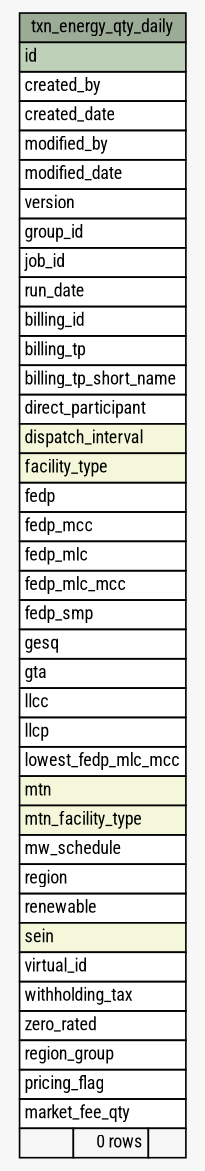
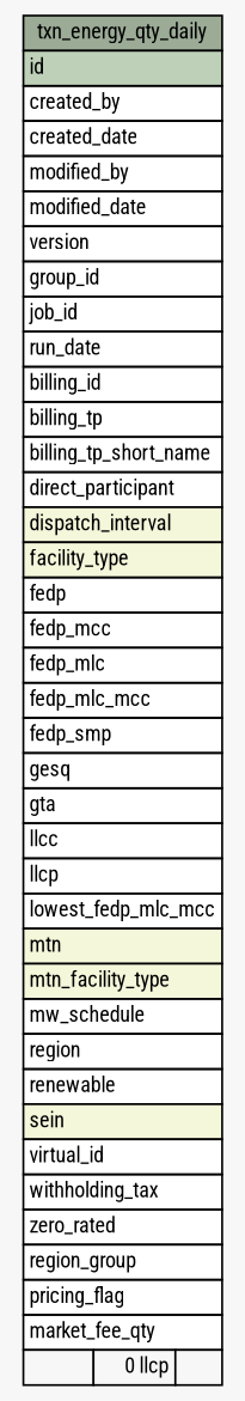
  digraph {
    bgcolor="#f7f7f7"
    fontname="Roboto Condensed"
    fontsize=11
    nodesep=0.18
    rankdir=RL
    ranksep=0.46
-   n1 [fontname="Roboto Condensed" fontsize=11 label=<     <TABLE BORDER="0" CELLBORDER="1" CELLSPACING="0" BGCOLOR="#ffffff">       <TR><TD COLSPAN="3" BGCOLOR="#9bab96" ALIGN="CENTER">txn_energy_qty_daily</TD></TR>       <TR><TD PORT="id" COLSPAN="3" BGCOLOR="#bed1b8" ALIGN="LEFT">id</TD></TR>       <TR><TD PORT="created_by" COLSPAN="3" ALIGN="LEFT">created_by</TD></TR>       <TR><TD PORT="created_date" COLSPAN="3" ALIGN="LEFT">created_date</TD></TR>       <TR><TD PORT="modified_by" COLSPAN="3" ALIGN="LEFT">modified_by</TD></TR>       <TR><TD PORT="modified_date" COLSPAN="3" ALIGN="LEFT">modified_date</TD></TR>       <TR><TD PORT="version" COLSPAN="3" ALIGN="LEFT">version</TD></TR>       <TR><TD PORT="group_id" COLSPAN="3" ALIGN="LEFT">group_id</TD></TR>       <TR><TD PORT="job_id" COLSPAN="3" ALIGN="LEFT">job_id</TD></TR>       <TR><TD PORT="run_date" COLSPAN="3" ALIGN="LEFT">run_date</TD></TR>       <TR><TD PORT="billing_id" COLSPAN="3" ALIGN="LEFT">billing_id</TD></TR>       <TR><TD PORT="billing_tp" COLSPAN="3" ALIGN="LEFT">billing_tp</TD></TR>       <TR><TD PORT="billing_tp_short_name" COLSPAN="3" ALIGN="LEFT">billing_tp_short_name</TD></TR>       <TR><TD PORT="direct_participant" COLSPAN="3" ALIGN="LEFT">direct_participant</TD></TR>       <TR><TD PORT="dispatch_interval" COLSPAN="3" BGCOLOR="#f4f7da" ALIGN="LEFT">dispatch_interval</TD></TR>       <TR><TD PORT="facility_type" COLSPAN="3" BGCOLOR="#f4f7da" ALIGN="LEFT">facility_type</TD></TR>       <TR><TD PORT="fedp" COLSPAN="3" ALIGN="LEFT">fedp</TD></TR>       <TR><TD PORT="fedp_mcc" COLSPAN="3" ALIGN="LEFT">fedp_mcc</TD></TR>       <TR><TD PORT="fedp_mlc" COLSPAN="3" ALIGN="LEFT">fedp_mlc</TD></TR>       <TR><TD PORT="fedp_mlc_mcc" COLSPAN="3" ALIGN="LEFT">fedp_mlc_mcc</TD></TR>       <TR><TD PORT="fedp_smp" COLSPAN="3" ALIGN="LEFT">fedp_smp</TD></TR>       <TR><TD PORT="gesq" COLSPAN="3" ALIGN="LEFT">gesq</TD></TR>       <TR><TD PORT="gta" COLSPAN="3" ALIGN="LEFT">gta</TD></TR>       <TR><TD PORT="llcc" COLSPAN="3" ALIGN="LEFT">llcc</TD></TR>       <TR><TD PORT="llcp" COLSPAN="3" ALIGN="LEFT">llcp</TD></TR>       <TR><TD PORT="lowest_fedp_mlc_mcc" COLSPAN="3" ALIGN="LEFT">lowest_fedp_mlc_mcc</TD></TR>       <TR><TD PORT="mtn" COLSPAN="3" BGCOLOR="#f4f7da" ALIGN="LEFT">mtn</TD></TR>       <TR><TD PORT="mtn_facility_type" COLSPAN="3" BGCOLOR="#f4f7da" ALIGN="LEFT">mtn_facility_type</TD></TR>       <TR><TD PORT="mw_schedule" COLSPAN="3" ALIGN="LEFT">mw_schedule</TD></TR>       <TR><TD PORT="region" COLSPAN="3" ALIGN="LEFT">region</TD></TR>       <TR><TD PORT="renewable" COLSPAN="3" ALIGN="LEFT">renewable</TD></TR>       <TR><TD PORT="sein" COLSPAN="3" BGCOLOR="#f4f7da" ALIGN="LEFT">sein</TD></TR>       <TR><TD PORT="virtual_id" COLSPAN="3" ALIGN="LEFT">virtual_id</TD></TR>       <TR><TD PORT="withholding_tax" COLSPAN="3" ALIGN="LEFT">withholding_tax</TD></TR>       <TR><TD PORT="zero_rated" COLSPAN="3" ALIGN="LEFT">zero_rated</TD></TR>       <TR><TD PORT="region_group" COLSPAN="3" ALIGN="LEFT">region_group</TD></TR>       <TR><TD PORT="pricing_flag" COLSPAN="3" ALIGN="LEFT">pricing_flag</TD></TR>       <TR><TD PORT="market_fee_qty" COLSPAN="3" ALIGN="LEFT">market_fee_qty</TD></TR>       <TR><TD ALIGN="LEFT" BGCOLOR="#f7f7f7">  </TD><TD ALIGN="RIGHT" BGCOLOR="#f7f7f7">0 rows</TD><TD ALIGN="RIGHT" BGCOLOR="#f7f7f7">  </TD></TR>     </TABLE>> shape=plaintext]
+   n1 [fontname="Roboto Condensed" fontsize=11 label=<     <TABLE BORDER="0" CELLBORDER="1" CELLSPACING="0" BGCOLOR="#ffffff">       <TR><TD COLSPAN="3" BGCOLOR="#9bab96" ALIGN="CENTER">txn_energy_qty_daily</TD></TR>       <TR><TD PORT="id" COLSPAN="3" BGCOLOR="#bed1b8" ALIGN="LEFT">id</TD></TR>       <TR><TD PORT="created_by" COLSPAN="3" ALIGN="LEFT">created_by</TD></TR>       <TR><TD PORT="created_date" COLSPAN="3" ALIGN="LEFT">created_date</TD></TR>       <TR><TD PORT="modified_by" COLSPAN="3" ALIGN="LEFT">modified_by</TD></TR>       <TR><TD PORT="modified_date" COLSPAN="3" ALIGN="LEFT">modified_date</TD></TR>       <TR><TD PORT="version" COLSPAN="3" ALIGN="LEFT">version</TD></TR>       <TR><TD PORT="group_id" COLSPAN="3" ALIGN="LEFT">group_id</TD></TR>       <TR><TD PORT="job_id" COLSPAN="3" ALIGN="LEFT">job_id</TD></TR>       <TR><TD PORT="run_date" COLSPAN="3" ALIGN="LEFT">run_date</TD></TR>       <TR><TD PORT="billing_id" COLSPAN="3" ALIGN="LEFT">billing_id</TD></TR>       <TR><TD PORT="billing_tp" COLSPAN="3" ALIGN="LEFT">billing_tp</TD></TR>       <TR><TD PORT="billing_tp_short_name" COLSPAN="3" ALIGN="LEFT">billing_tp_short_name</TD></TR>       <TR><TD PORT="direct_participant" COLSPAN="3" ALIGN="LEFT">direct_participant</TD></TR>       <TR><TD PORT="dispatch_interval" COLSPAN="3" BGCOLOR="#f4f7da" ALIGN="LEFT">dispatch_interval</TD></TR>       <TR><TD PORT="facility_type" COLSPAN="3" BGCOLOR="#f4f7da" ALIGN="LEFT">facility_type</TD></TR>       <TR><TD PORT="fedp" COLSPAN="3" ALIGN="LEFT">fedp</TD></TR>       <TR><TD PORT="fedp_mcc" COLSPAN="3" ALIGN="LEFT">fedp_mcc</TD></TR>       <TR><TD PORT="fedp_mlc" COLSPAN="3" ALIGN="LEFT">fedp_mlc</TD></TR>       <TR><TD PORT="fedp_mlc_mcc" COLSPAN="3" ALIGN="LEFT">fedp_mlc_mcc</TD></TR>       <TR><TD PORT="fedp_smp" COLSPAN="3" ALIGN="LEFT">fedp_smp</TD></TR>       <TR><TD PORT="gesq" COLSPAN="3" ALIGN="LEFT">gesq</TD></TR>       <TR><TD PORT="gta" COLSPAN="3" ALIGN="LEFT">gta</TD></TR>       <TR><TD PORT="llcc" COLSPAN="3" ALIGN="LEFT">llcc</TD></TR>       <TR><TD PORT="llcp" COLSPAN="3" ALIGN="LEFT">llcp</TD></TR>       <TR><TD PORT="lowest_fedp_mlc_mcc" COLSPAN="3" ALIGN="LEFT">lowest_fedp_mlc_mcc</TD></TR>       <TR><TD PORT="mtn" COLSPAN="3" BGCOLOR="#f4f7da" ALIGN="LEFT">mtn</TD></TR>       <TR><TD PORT="mtn_facility_type" COLSPAN="3" BGCOLOR="#f4f7da" ALIGN="LEFT">mtn_facility_type</TD></TR>       <TR><TD PORT="mw_schedule" COLSPAN="3" ALIGN="LEFT">mw_schedule</TD></TR>       <TR><TD PORT="region" COLSPAN="3" ALIGN="LEFT">region</TD></TR>       <TR><TD PORT="renewable" COLSPAN="3" ALIGN="LEFT">renewable</TD></TR>       <TR><TD PORT="sein" COLSPAN="3" BGCOLOR="#f4f7da" ALIGN="LEFT">sein</TD></TR>       <TR><TD PORT="virtual_id" COLSPAN="3" ALIGN="LEFT">virtual_id</TD></TR>       <TR><TD PORT="withholding_tax" COLSPAN="3" ALIGN="LEFT">withholding_tax</TD></TR>       <TR><TD PORT="zero_rated" COLSPAN="3" ALIGN="LEFT">zero_rated</TD></TR>       <TR><TD PORT="region_group" COLSPAN="3" ALIGN="LEFT">region_group</TD></TR>       <TR><TD PORT="pricing_flag" COLSPAN="3" ALIGN="LEFT">pricing_flag</TD></TR>       <TR><TD PORT="market_fee_qty" COLSPAN="3" ALIGN="LEFT">market_fee_qty</TD></TR>       <TR><TD ALIGN="LEFT" BGCOLOR="#f7f7f7">  </TD><TD ALIGN="RIGHT" BGCOLOR="#f7f7f7">0 llcp</TD><TD ALIGN="RIGHT" BGCOLOR="#f7f7f7">  </TD></TR>     </TABLE>> shape=plaintext]
  }
